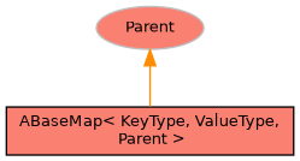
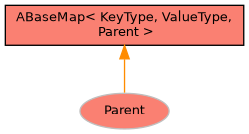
  digraph {
    node [fillcolor=salmon fontname=Helvetica fontsize=10 style=filled]
    n1 [color=black fontcolor=black height=0.2 label="ABaseMap\< KeyType, ValueType,\l Parent \>" shape=box width=0.4]
    n2 [color=grey75 height=0.2 label=Parent shape=ellipse width=0.4]
-   n2 -> n1 [color=darkorange dir=back fontname=Helvetica fontsize=10 labelfontname=Helvetica labelfontsize=10 style=solid]
+   n1 -> n2 [color=darkorange dir=back fontname=Helvetica fontsize=10 labelfontname=Helvetica labelfontsize=10 style=solid]
  }
